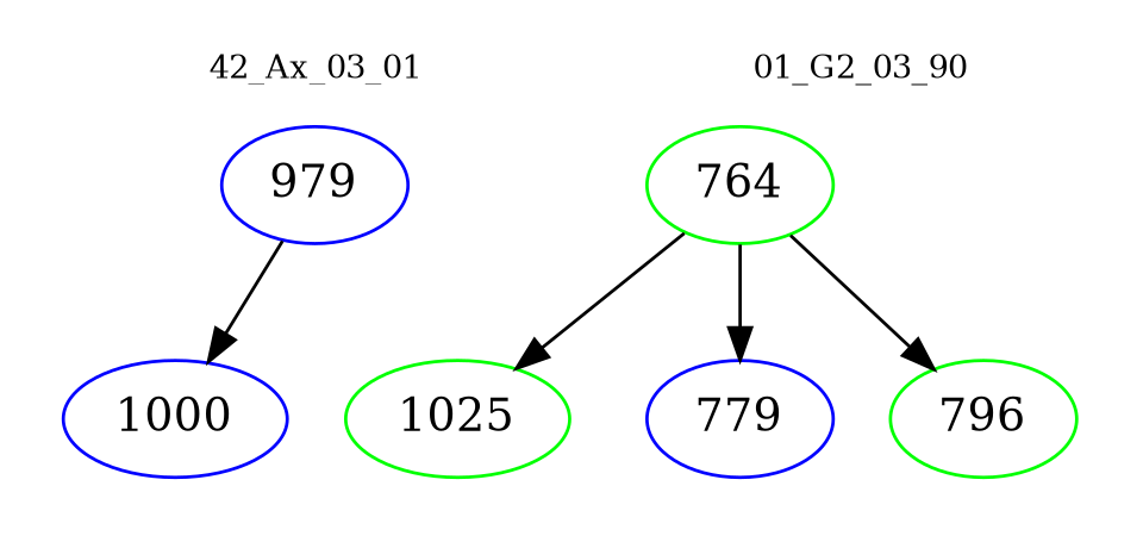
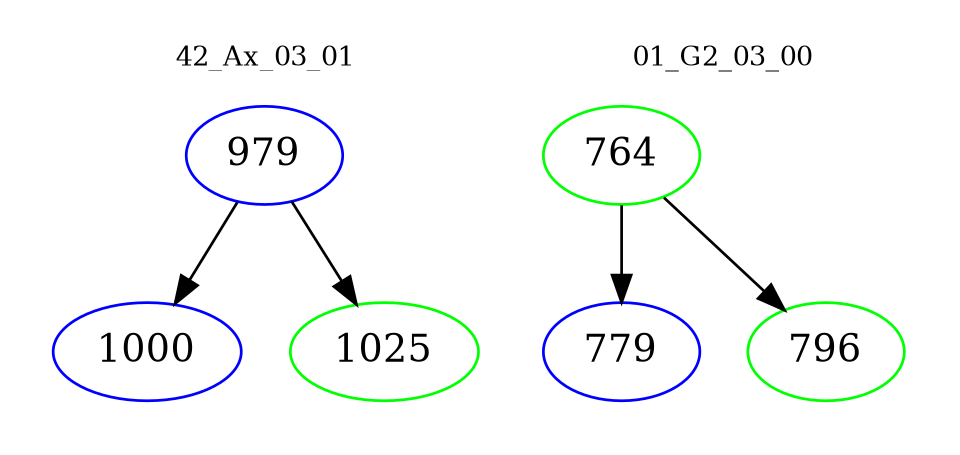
  digraph {
    node [color=blue]
    edge [color=black]
    n1 [label=979]
    n2 [label=1000]
    n3 [color=green label=1025]
    n4 [color=green label=764]
    n5 [label=779]
    n6 [color=green label=796]
    subgraph cluster_1 {
      color=white
      fontsize=10
      label="42_Ax_03_01"
      n1
      n2
      n3
    }
    subgraph cluster_2 {
      color=white
      fontsize=10
-     label="01_G2_03_90"
+     label="01_G2_03_00"
      n4
      n5
      n6
    }
    n1 -> n2
-   n4 -> n3
+   n1 -> n3
    n4 -> n5
    n4 -> n6
  }
